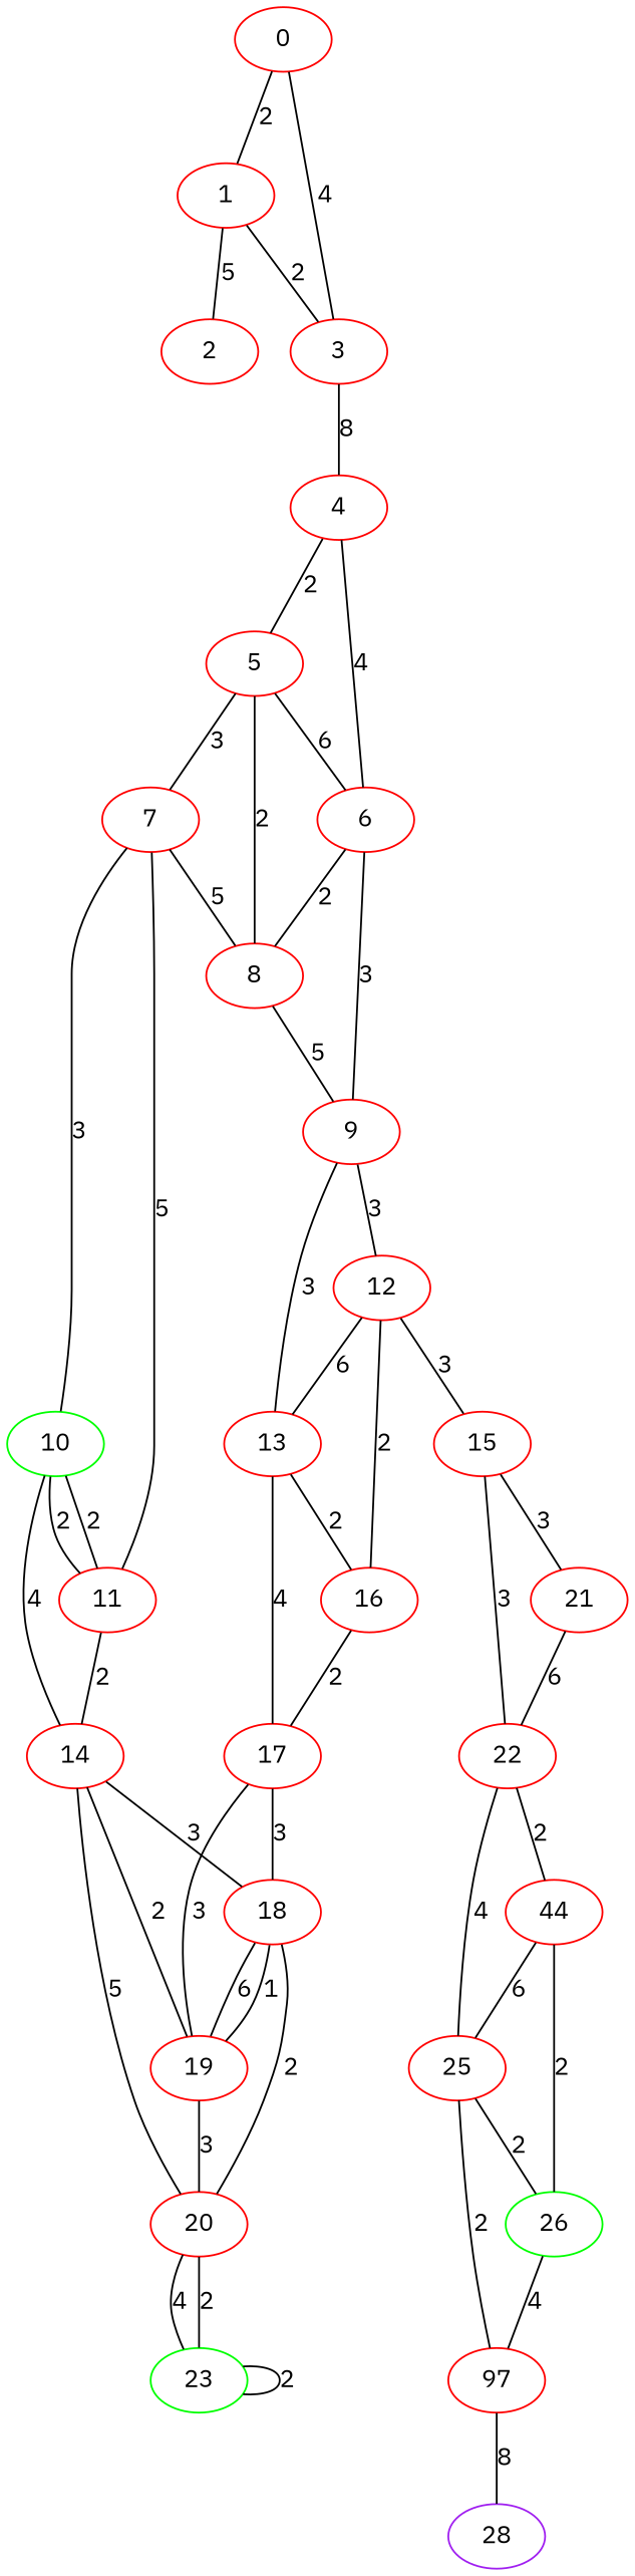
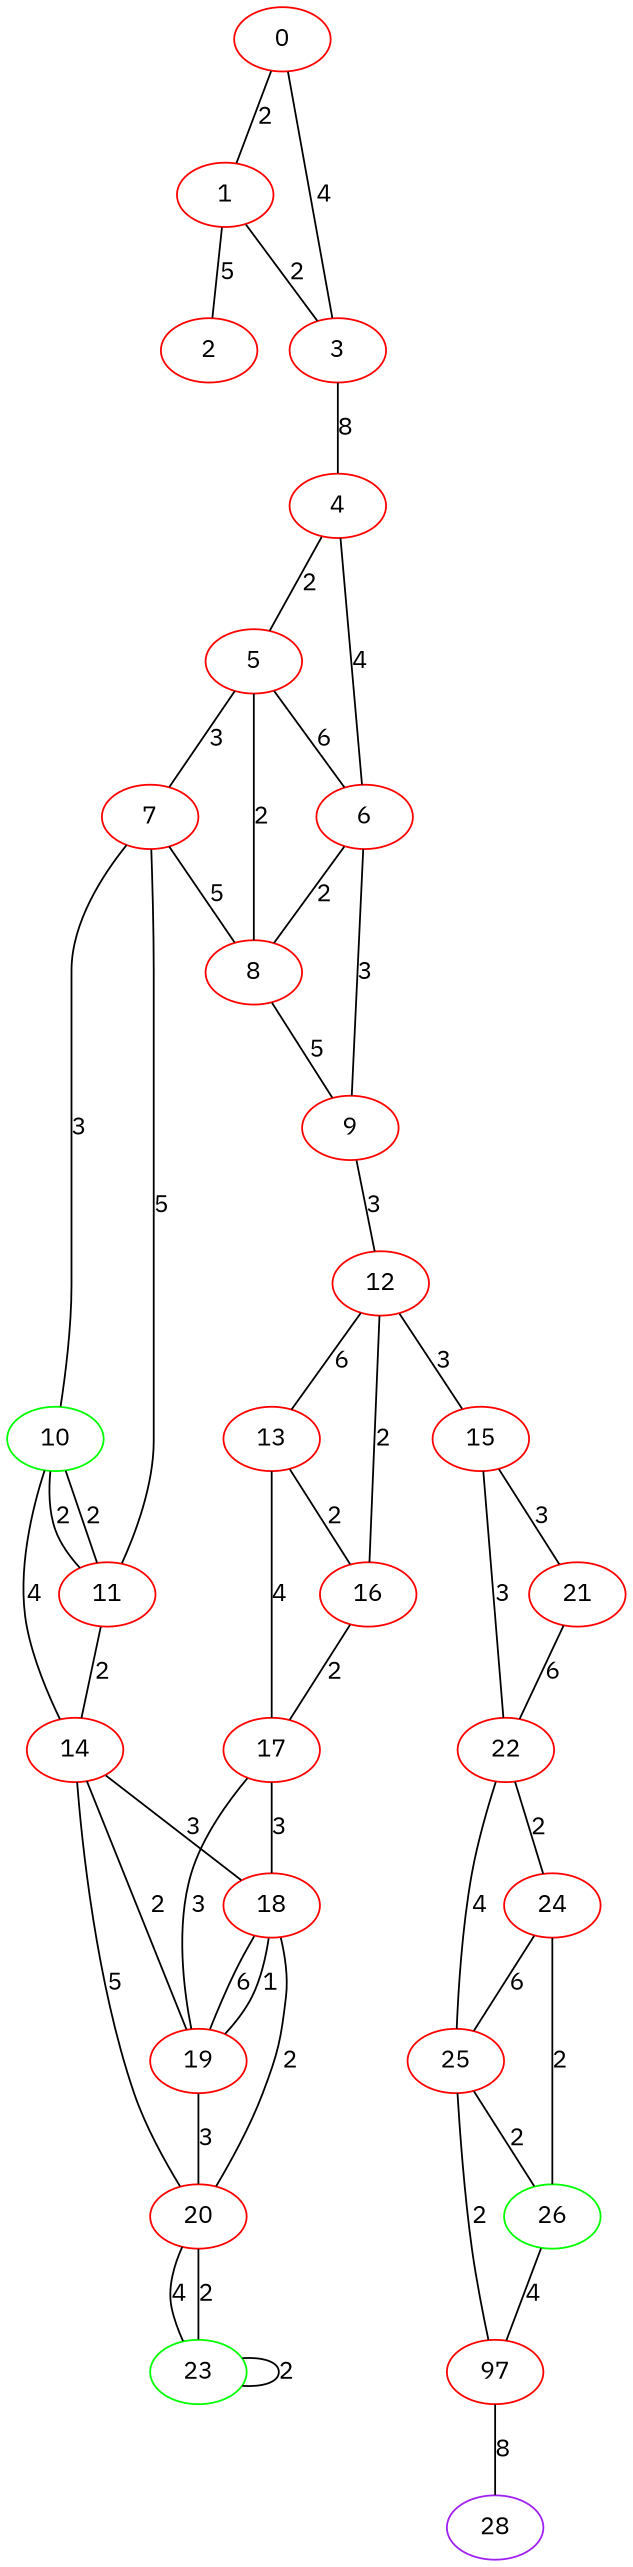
  graph {
    fontname="IBM Plex Sans"
    node [color=red fontname="IBM Plex Sans" weight=1]
    edge [fontname="IBM Plex Sans"]
    0
    1
    3
    2
    4
    5
    6
    7
    8
    9
    10 [color=green weight=2]
    11
    12
    13
    14
    15
    16
    17
    18
    19
    20
    21
    22
    23 [color=green weight=2]
-   24 [label=44]
+   24
    25
    26 [color=green]
    n28 [label=97]
    28 [color=purple weight=4]
    0 -- 1 [label=2]
    0 -- 3 [label=4]
    1 -- 3 [label=2]
    1 -- 2 [label=5]
    3 -- 4 [label=8]
    4 -- 5 [label=2]
    4 -- 6 [label=4]
    5 -- 6 [label=6]
    5 -- 7 [label=3]
    5 -- 8 [label=2]
    6 -- 8 [label=2]
    6 -- 9 [label=3]
    7 -- 8 [label=5]
    7 -- 10 [label=3]
    7 -- 11 [label=5]
    8 -- 9 [label=5]
    9 -- 12 [label=3]
-   9 -- 13 [label=3]
    10 -- 11 [label=2]
    10 -- 11 [label=2]
    10 -- 14 [label=4]
    11 -- 14 [label=2]
    12 -- 13 [label=6]
    12 -- 15 [label=3]
    12 -- 16 [label=2]
    13 -- 16 [label=2]
    13 -- 17 [label=4]
    14 -- 18 [label=3]
    14 -- 19 [label=2]
    14 -- 20 [label=5]
    15 -- 21 [label=3]
    15 -- 22 [label=3]
    16 -- 17 [label=2]
    17 -- 18 [label=3]
    17 -- 19 [label=3]
    18 -- 19 [label=1]
    18 -- 19 [label=6]
    18 -- 20 [label=2]
    19 -- 20 [label=3]
    20 -- 23 [label=4]
    20 -- 23 [label=2]
    21 -- 22 [label=6]
    22 -- 24 [label=2]
    22 -- 25 [label=4]
    23 -- 23 [label=2]
    24 -- 25 [label=6]
    24 -- 26 [label=2]
    25 -- 26 [label=2]
    25 -- n28 [label=2]
    26 -- n28 [label=4]
    n28 -- 28 [label=8]
  }
